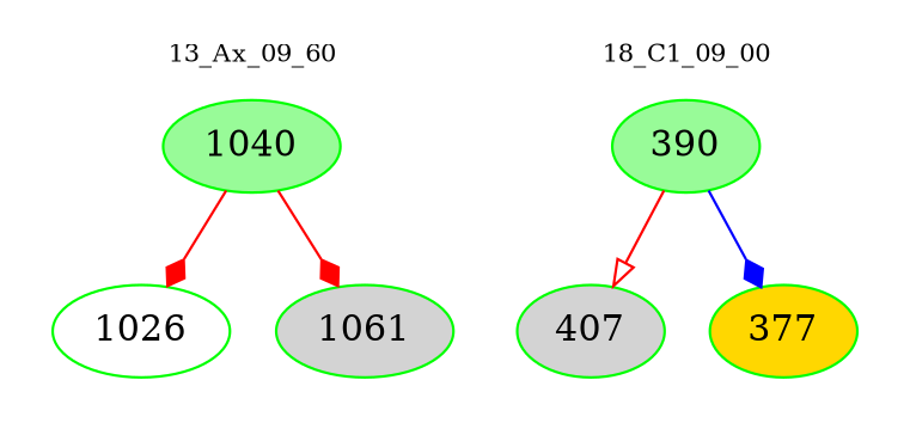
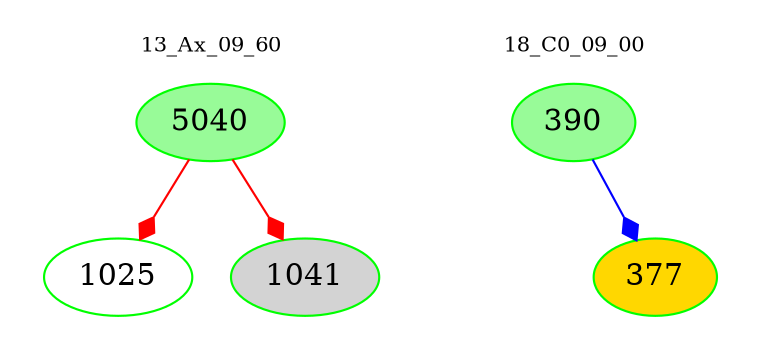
  digraph {
    node [color=green fillcolor=palegreen style=filled]
    edge [arrowhead=diamond color=red]
-   n1 [label=1040]
-   n2 [fillcolor=white label=1026]
-   n3 [fillcolor=lightgrey label=1061]
+   n1 [label=5040]
+   n2 [fillcolor=white label=1025]
+   n3 [fillcolor=lightgrey label=1041]
    n4 [label=390]
-   n5 [fillcolor=lightgrey label=407]
    n6 [fillcolor=gold label=377]
    subgraph cluster_1 {
      color=white
      fontsize=10
      label="13_Ax_09_60"
      n1
      n2
      n3
    }
    subgraph cluster_2 {
      color=white
      fontsize=10
-     label="18_C1_09_00"
+     label="18_C0_09_00"
      n4
-     n5
      n6
    }
    n1 -> n2
    n1 -> n3
-   n4 -> n5 [arrowhead=onormal]
    n4 -> n6 [color=blue]
  }
